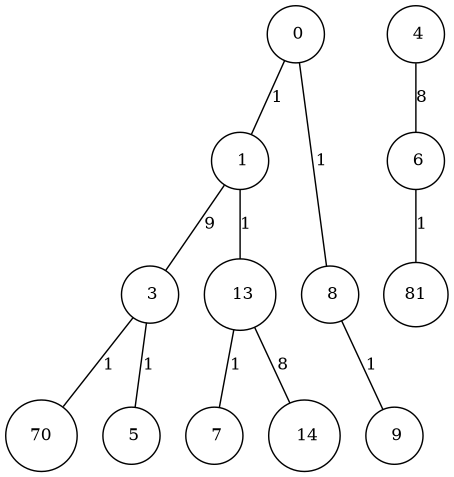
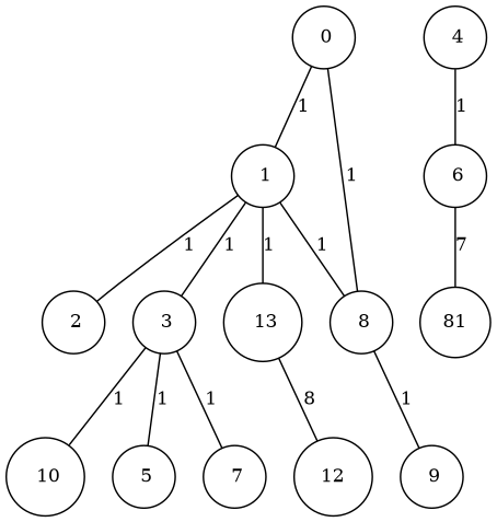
  graph {
    fixedsize="true;"
    node [color=black fontsize=12 hight=.12 shape=circle]
    edge [fontsize=12]
    n1 [label=" 0" width=.12]
    n2 [label=" 1" width=.12]
    n3 [label=" 8" width=.12]
+   n4 [label=" 2" width=.12]
    n5 [label=" 3" width=.12]
    n6 [label=" 13" width=.12]
    n7 [label=" 4" width=.12]
    n8 [label=" 6" width=.12]
    n9 [label=" 5" width=.12]
    n10 [label=" 7" width=.12]
-   n11 [label=70 width=.12]
+   n11 [label=" 10" width=.12]
    n12 [label=" 9" width=.12]
-   n13 [label=" 14" width=.12]
+   n13 [label=12 width=.12]
    n14 [label=81 width=.12]
    n1 -- n2 [label=1]
    n1 -- n3 [label=1]
-   n2 -- n5 [label=9]
+   n2 -- n3 [label=1]
+   n2 -- n4 [label=1]
+   n2 -- n5 [label=1]
    n2 -- n6 [label=1]
    n3 -- n12 [label=1]
    n5 -- n9 [label=1]
-   n6 -- n10 [label=1]
+   n5 -- n10 [label=1]
    n5 -- n11 [label=1]
    n6 -- n13 [label=8]
-   n7 -- n8 [label=8]
-   n8 -- n14 [label=1]
+   n7 -- n8 [label=1]
+   n8 -- n14 [label=7]
  }
